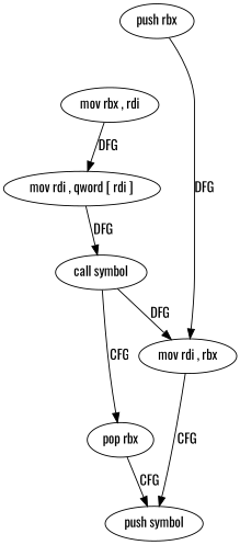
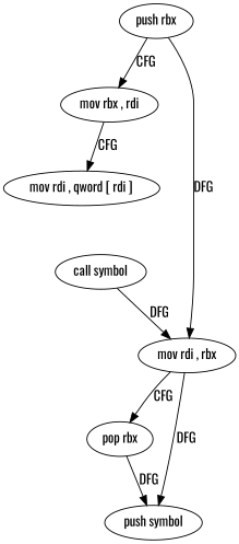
  digraph {
    fontname=Oswald
    node [fontname=Oswald]
    edge [fontname=Oswald]
    n1 [label="push rbx"]
    n2 [label="mov rbx , rdi"]
    n3 [label="mov rdi , rbx"]
    n4 [label="mov rdi , qword [ rdi ]"]
    n5 [label="call symbol"]
    n6 [label="pop rbx"]
    n7 [label="push symbol"]
+   n1 -> n2 [label=CFG]
    n1 -> n3 [label=DFG]
-   n2 -> n4 [label=DFG]
-   n5 -> n6 [label=CFG]
-   n3 -> n7 [label=CFG]
-   n4 -> n5 [label=DFG]
+   n2 -> n4 [label=CFG]
+   n3 -> n6 [label=CFG]
+   n3 -> n7 [label=DFG]
    n5 -> n3 [label=DFG]
-   n6 -> n7 [label=CFG]
+   n6 -> n7 [label=DFG]
  }
